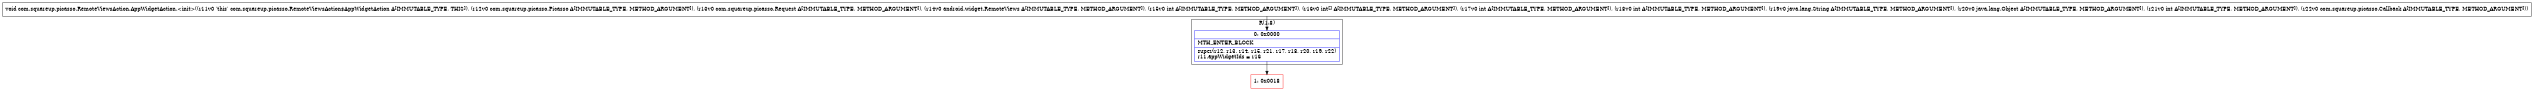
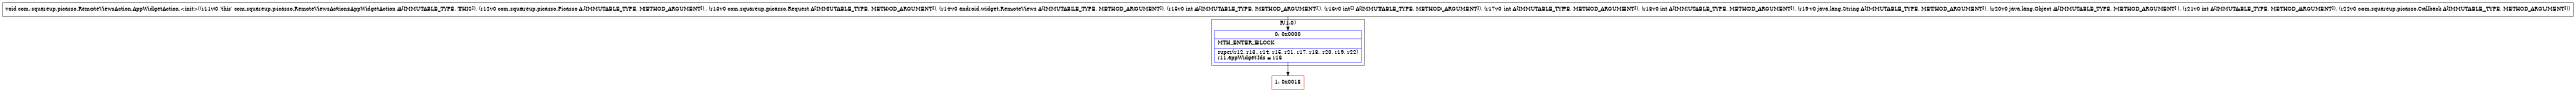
  digraph {
    fontname="DejaVu Serif"
    node [shape=record fontname="DejaVu Serif"]
    edge [fontname="DejaVu Serif"]
    n1 [color=blue label="{0\:\ 0x0000|MTH_ENTER_BLOCK\l|super(r12, r13, r14, r15, r21, r17, r18, r20, r19, r22)\lr11.appWidgetIds = r16\l}"]
    n2 [color=red label="{1\:\ 0x0018}"]
    n3 [label="{void com.squareup.picasso.RemoteViewsAction.AppWidgetAction.\<init\>((r11v0 'this' com.squareup.picasso.RemoteViewsAction$AppWidgetAction A[IMMUTABLE_TYPE, THIS]), (r12v0 com.squareup.picasso.Picasso A[IMMUTABLE_TYPE, METHOD_ARGUMENT]), (r13v0 com.squareup.picasso.Request A[IMMUTABLE_TYPE, METHOD_ARGUMENT]), (r14v0 android.widget.RemoteViews A[IMMUTABLE_TYPE, METHOD_ARGUMENT]), (r15v0 int A[IMMUTABLE_TYPE, METHOD_ARGUMENT]), (r16v0 int[] A[IMMUTABLE_TYPE, METHOD_ARGUMENT]), (r17v0 int A[IMMUTABLE_TYPE, METHOD_ARGUMENT]), (r18v0 int A[IMMUTABLE_TYPE, METHOD_ARGUMENT]), (r19v0 java.lang.String A[IMMUTABLE_TYPE, METHOD_ARGUMENT]), (r20v0 java.lang.Object A[IMMUTABLE_TYPE, METHOD_ARGUMENT]), (r21v0 int A[IMMUTABLE_TYPE, METHOD_ARGUMENT]), (r22v0 com.squareup.picasso.Callback A[IMMUTABLE_TYPE, METHOD_ARGUMENT])) }"]
    subgraph cluster_1 {
-     label="R(1:8)"
+     label="R(1:0)"
      n1
    }
    n1 -> n2
    n3 -> n1
  }
